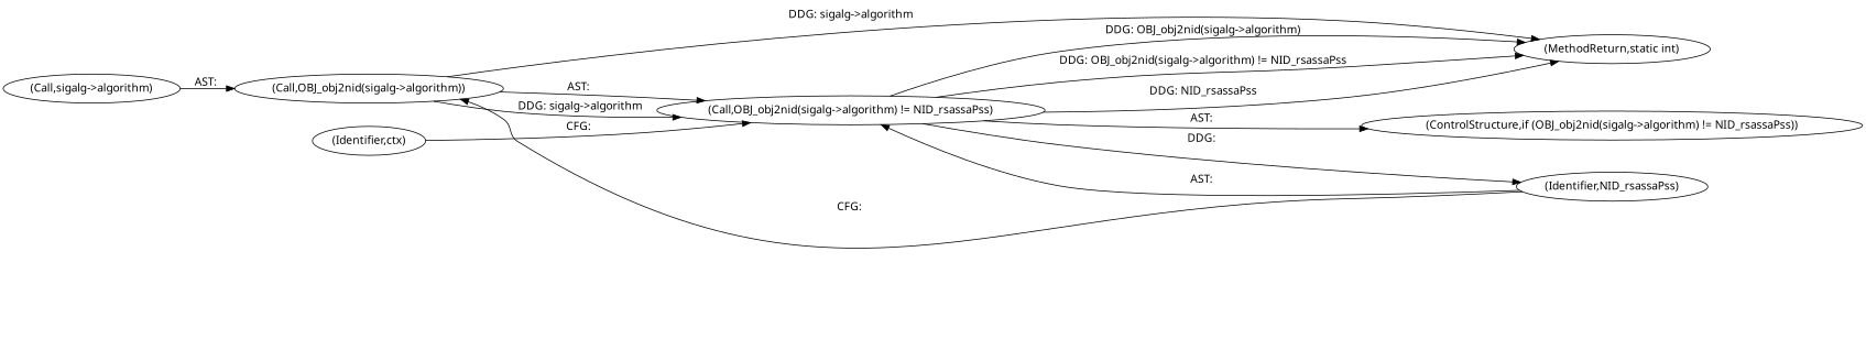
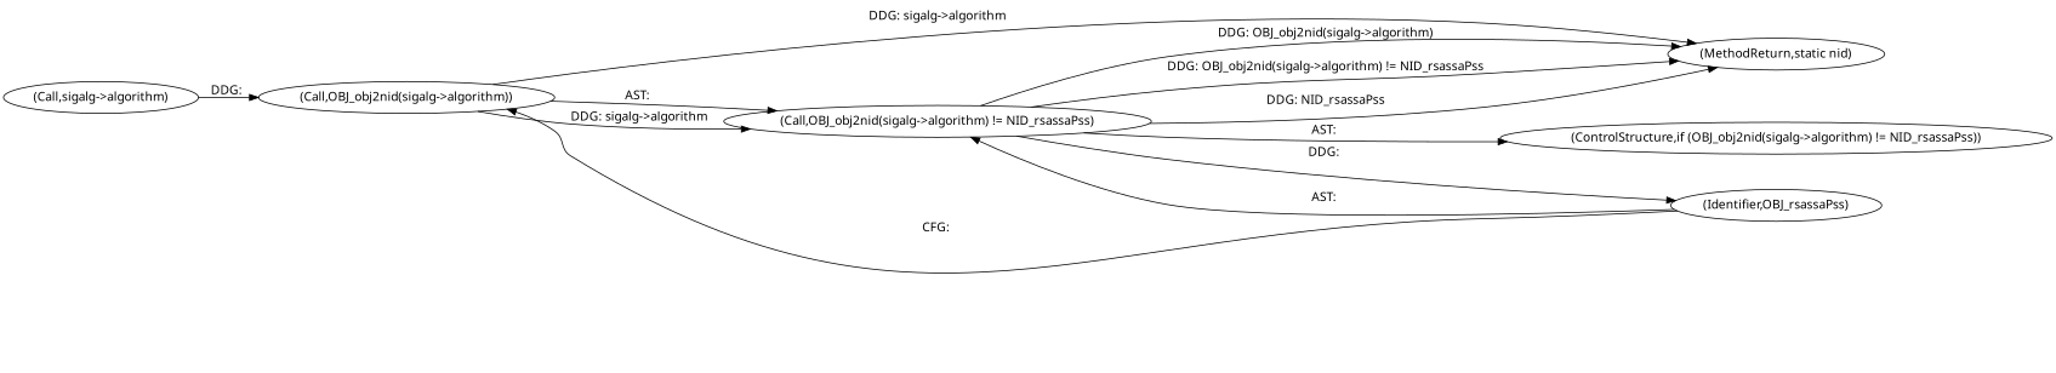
  digraph {
    fontname="Noto Sans"
    rankdir=LR
    node [fontname="Noto Sans"]
    edge [fontname="Noto Sans"]
    n1 [label="(Call,OBJ_obj2nid(sigalg->algorithm))"]
    n2 [label="(Call,OBJ_obj2nid(sigalg->algorithm) != NID_rsassaPss)"]
-   n3 [label="(MethodReturn,static int)"]
+   n3 [label="(MethodReturn,static nid)"]
    n4 [label="(ControlStructure,if (OBJ_obj2nid(sigalg->algorithm) != NID_rsassaPss))"]
-   n5 [label="(Identifier,NID_rsassaPss)"]
+   n5 [label="(Identifier,OBJ_rsassaPss)"]
    n6 [label="(Call,sigalg->algorithm)"]
-   n7 [label="(Identifier,ctx)"]
    n1 -> n2 [label="AST: "]
    n1 -> n2 [label="DDG: sigalg->algorithm"]
    n1 -> n3 [label="DDG: sigalg->algorithm"]
    n2 -> n3 [label="DDG: OBJ_obj2nid(sigalg->algorithm)"]
    n2 -> n3 [label="DDG: OBJ_obj2nid(sigalg->algorithm) != NID_rsassaPss"]
    n2 -> n3 [label="DDG: NID_rsassaPss"]
    n2 -> n4 [label="AST: "]
    n2 -> n5 [label="DDG: "]
    n5 -> n1 [label="CFG: "]
    n5 -> n2 [label="AST: "]
-   n6 -> n1 [label="AST: "]
-   n7 -> n2 [label="CFG: "]
+   n6 -> n1 [label="DDG: "]
  }
